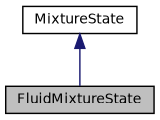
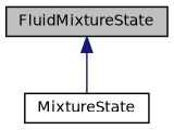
  digraph {
    node [color=black fontname=Helvetica fontsize=10 shape=record style=filled]
    n1 [fillcolor=grey75 fontcolor=black height=0.2 label=FluidMixtureState width=0.4]
    n2 [fillcolor=white height=0.2 label=MixtureState width=0.4]
-   n2 -> n1 [color=midnightblue dir=back fontname=Helvetica fontsize=10 labelfontname=Helvetica labelfontsize=10 style=solid]
+   n1 -> n2 [color=midnightblue dir=back fontname=Helvetica fontsize=10 labelfontname=Helvetica labelfontsize=10 style=solid]
  }
